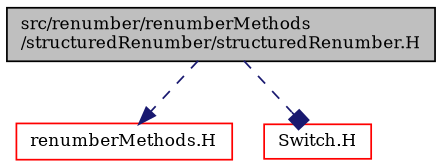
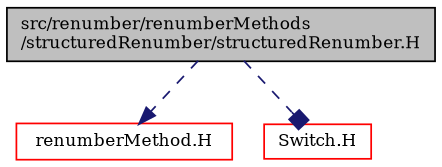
  digraph {
    fontname="DejaVu Serif"
    node [color=red fontname="DejaVu Serif" fontsize=10 shape=record]
    edge [color=midnightblue fontname="DejaVu Serif" fontsize=10 labelfontname=FreeSans labelfontsize=10 style=dashed]
    n1 [color=black fillcolor=grey75 fontcolor=black height=0.2 label="src/renumber/renumberMethods\l/structuredRenumber/structuredRenumber.H" style=filled width=0.4]
-   n2 [height=0.2 label="renumberMethods.H" width=0.4]
+   n2 [height=0.2 label="renumberMethod.H" width=0.4]
    n3 [height=0.2 label="Switch.H" width=0.4]
    n1 -> n2 [arrowhead=normal]
    n1 -> n3 [arrowhead=box]
  }
